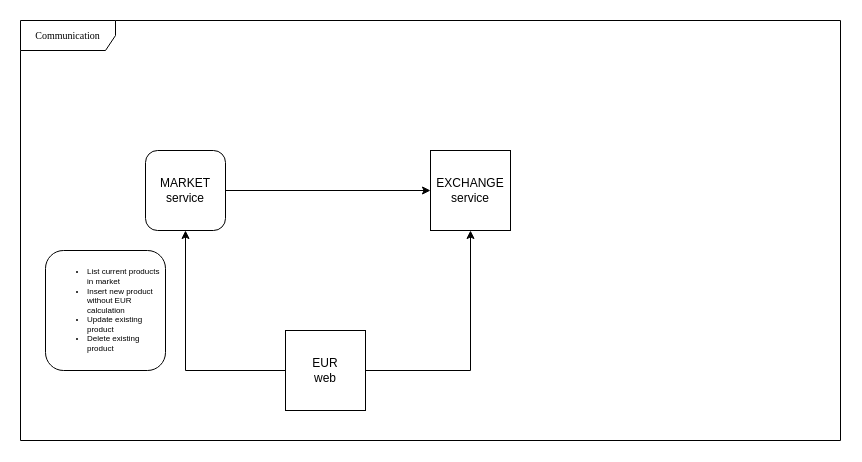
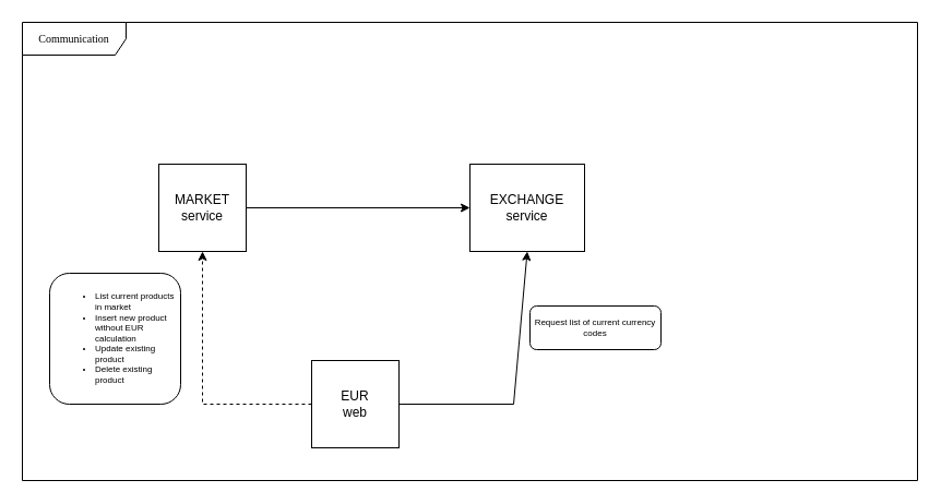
  <mxCell id="0" />
  <mxCell id="1" parent="0" />
  <mxCell id="2" value="Communication" style="shape=umlFrame;whiteSpace=wrap;html=1;rounded=0;shadow=0;comic=0;labelBackgroundColor=none;strokeWidth=1;fontFamily=Verdana;fontSize=10;align=center;width=95;height=30;" parent="1" vertex="1"><mxGeometry x="20" y="20" width="820" height="420" as="geometry" /></mxCell>
  <mxCell id="3" value="EUR&lt;br&gt;web" style="whiteSpace=wrap;html=1;aspect=fixed;" vertex="1" parent="1"><mxGeometry x="285" y="330" width="80" height="80" as="geometry" /></mxCell>
- <mxCell id="4" value="MARKET&lt;br&gt;service" style="whiteSpace=wrap;html=1;aspect=fixed;rounded=1;" vertex="1" parent="1"><mxGeometry x="145" y="150" width="80" height="80" as="geometry" /></mxCell>
- <mxCell id="5" value="EXCHANGE&lt;br&gt;service" style="whiteSpace=wrap;html=1;aspect=fixed;" vertex="1" parent="1"><mxGeometry x="430" y="150" width="80" height="80" as="geometry" /></mxCell>
- <mxCell id="6" value="" style="endArrow=classic;html=1;rounded=0;exitX=0;exitY=0.5;exitDx=0;exitDy=0;" edge="1" parent="1" source="3" target="4"><mxGeometry width="50" height="50" relative="1" as="geometry"><mxPoint x="385" y="400" as="sourcePoint" /><mxPoint x="435" y="350" as="targetPoint" /><Array as="points"><mxPoint x="185" y="370" /></Array></mxGeometry></mxCell>
+ <mxCell id="4" value="MARKET&lt;br&gt;service" style="whiteSpace=wrap;html=1;aspect=fixed;" vertex="1" parent="1"><mxGeometry x="145" y="150" width="80" height="80" as="geometry" /></mxCell>
+ <mxCell id="5" value="EXCHANGE&lt;br&gt;service" style="whiteSpace=wrap;html=1;aspect=fixed;" vertex="1" parent="1"><mxGeometry x="430" y="150" width="105" height="80" as="geometry" /></mxCell>
+ <mxCell id="6" value="" style="endArrow=classic;html=1;rounded=0;exitX=0;exitY=0.5;exitDx=0;exitDy=0;dashed=1;" edge="1" parent="1" source="3" target="4"><mxGeometry width="50" height="50" relative="1" as="geometry"><mxPoint x="385" y="400" as="sourcePoint" /><mxPoint x="435" y="350" as="targetPoint" /><Array as="points"><mxPoint x="185" y="370" /></Array></mxGeometry></mxCell>
  <mxCell id="7" value="" style="endArrow=classic;html=1;rounded=0;exitX=1;exitY=0.5;exitDx=0;exitDy=0;entryX=0;entryY=0.5;entryDx=0;entryDy=0;" edge="1" parent="1" source="4" target="5"><mxGeometry width="50" height="50" relative="1" as="geometry"><mxPoint x="385" y="160" as="sourcePoint" /><mxPoint x="435" y="110" as="targetPoint" /></mxGeometry></mxCell>
  <mxCell id="8" value="" style="endArrow=classic;html=1;rounded=0;exitX=1;exitY=0.5;exitDx=0;exitDy=0;entryX=0.5;entryY=1;entryDx=0;entryDy=0;" edge="1" parent="1" source="3" target="5"><mxGeometry width="50" height="50" relative="1" as="geometry"><mxPoint x="385" y="270" as="sourcePoint" /><mxPoint x="435" y="220" as="targetPoint" /><Array as="points"><mxPoint x="470" y="370" /></Array></mxGeometry></mxCell>
+ <mxCell id="9" value="Request list of current currency codes" style="rounded=1;whiteSpace=wrap;html=1;fontSize=8;" vertex="1" parent="1"><mxGeometry x="485" y="280" width="120" height="40" as="geometry" /></mxCell>
  <mxCell id="10" value="&lt;ul&gt;&lt;li&gt;List current products in market&lt;/li&gt;&lt;li&gt;Insert new product without EUR calculation&lt;/li&gt;&lt;li&gt;Update existing product&lt;/li&gt;&lt;li&gt;Delete existing product&lt;/li&gt;&lt;/ul&gt;" style="rounded=1;whiteSpace=wrap;html=1;fontSize=8;align=left;" vertex="1" parent="1"><mxGeometry x="45" y="250" width="120" height="120" as="geometry" /></mxCell>
